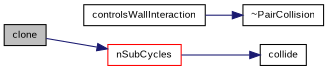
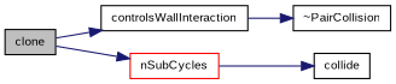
  digraph {
    fontname="Liberation Sans"
    rankdir=LR
    node [color=black fontname="Liberation Sans" fontsize=10 shape=record]
    edge [color=midnightblue fontname="Liberation Sans" fontsize=10 labelfontname=FreeSans labelfontsize=10 style=solid]
    n1 [fillcolor=grey75 fontcolor=black height=0.2 label=clone style=filled width=0.4]
    n2 [height=0.2 label=controlsWallInteraction width=0.4]
    n3 [color=red height=0.2 label=nSubCycles width=0.4]
    n4 [height=0.2 label=collide width=0.4]
    n5 [height=0.2 label="~PairCollision" width=0.4]
+   n1 -> n2
    n1 -> n3
    n2 -> n5
    n3 -> n4
  }
